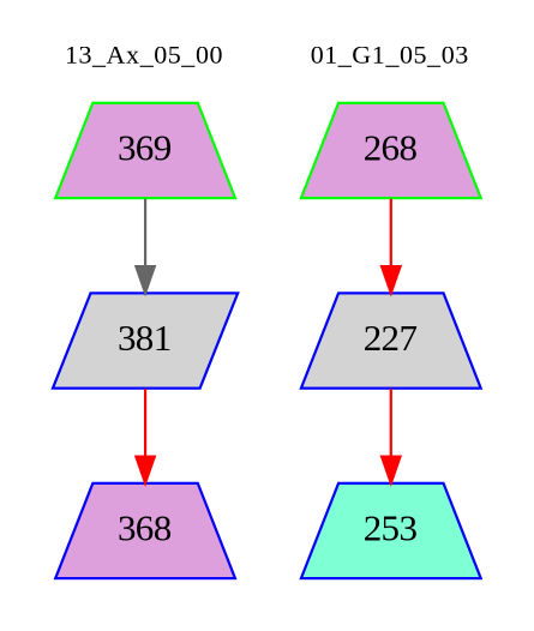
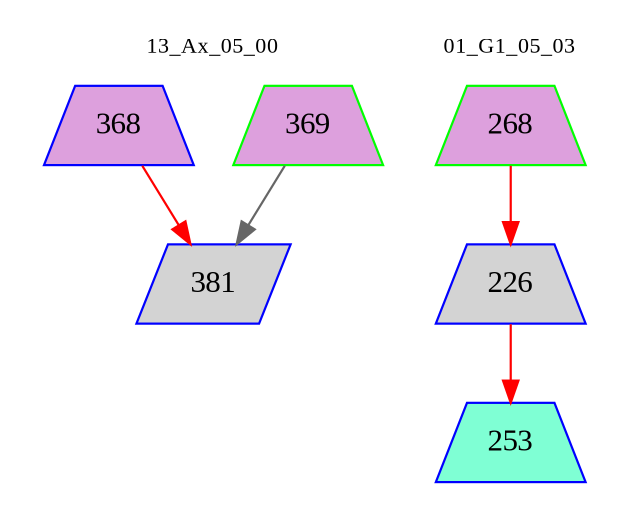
  digraph {
    fontname="Liberation Serif"
    node [color=blue fillcolor=plum fontname="Liberation Serif" shape=trapezium style=filled]
    edge [color=red fontname="Liberation Serif"]
    n1 [color=green label=369]
    n2 [fillcolor=lightgrey label=381 shape=parallelogram]
    n3 [label=368]
    n4 [color=green label=268]
-   n5 [fillcolor=lightgrey label=227]
+   n5 [fillcolor=lightgrey label=226]
    n6 [fillcolor=aquamarine label=253]
    subgraph cluster_1 {
      color=white
      fontsize=10
      label="13_Ax_05_00"
      n1
      n2
      n3
    }
    subgraph cluster_2 {
      color=white
      fontsize=10
      label="01_G1_05_03"
      n4
      n5
      n6
    }
    n1 -> n2 [color=gray40]
-   n2 -> n3
+   n3 -> n2
    n4 -> n5
    n5 -> n6
  }
